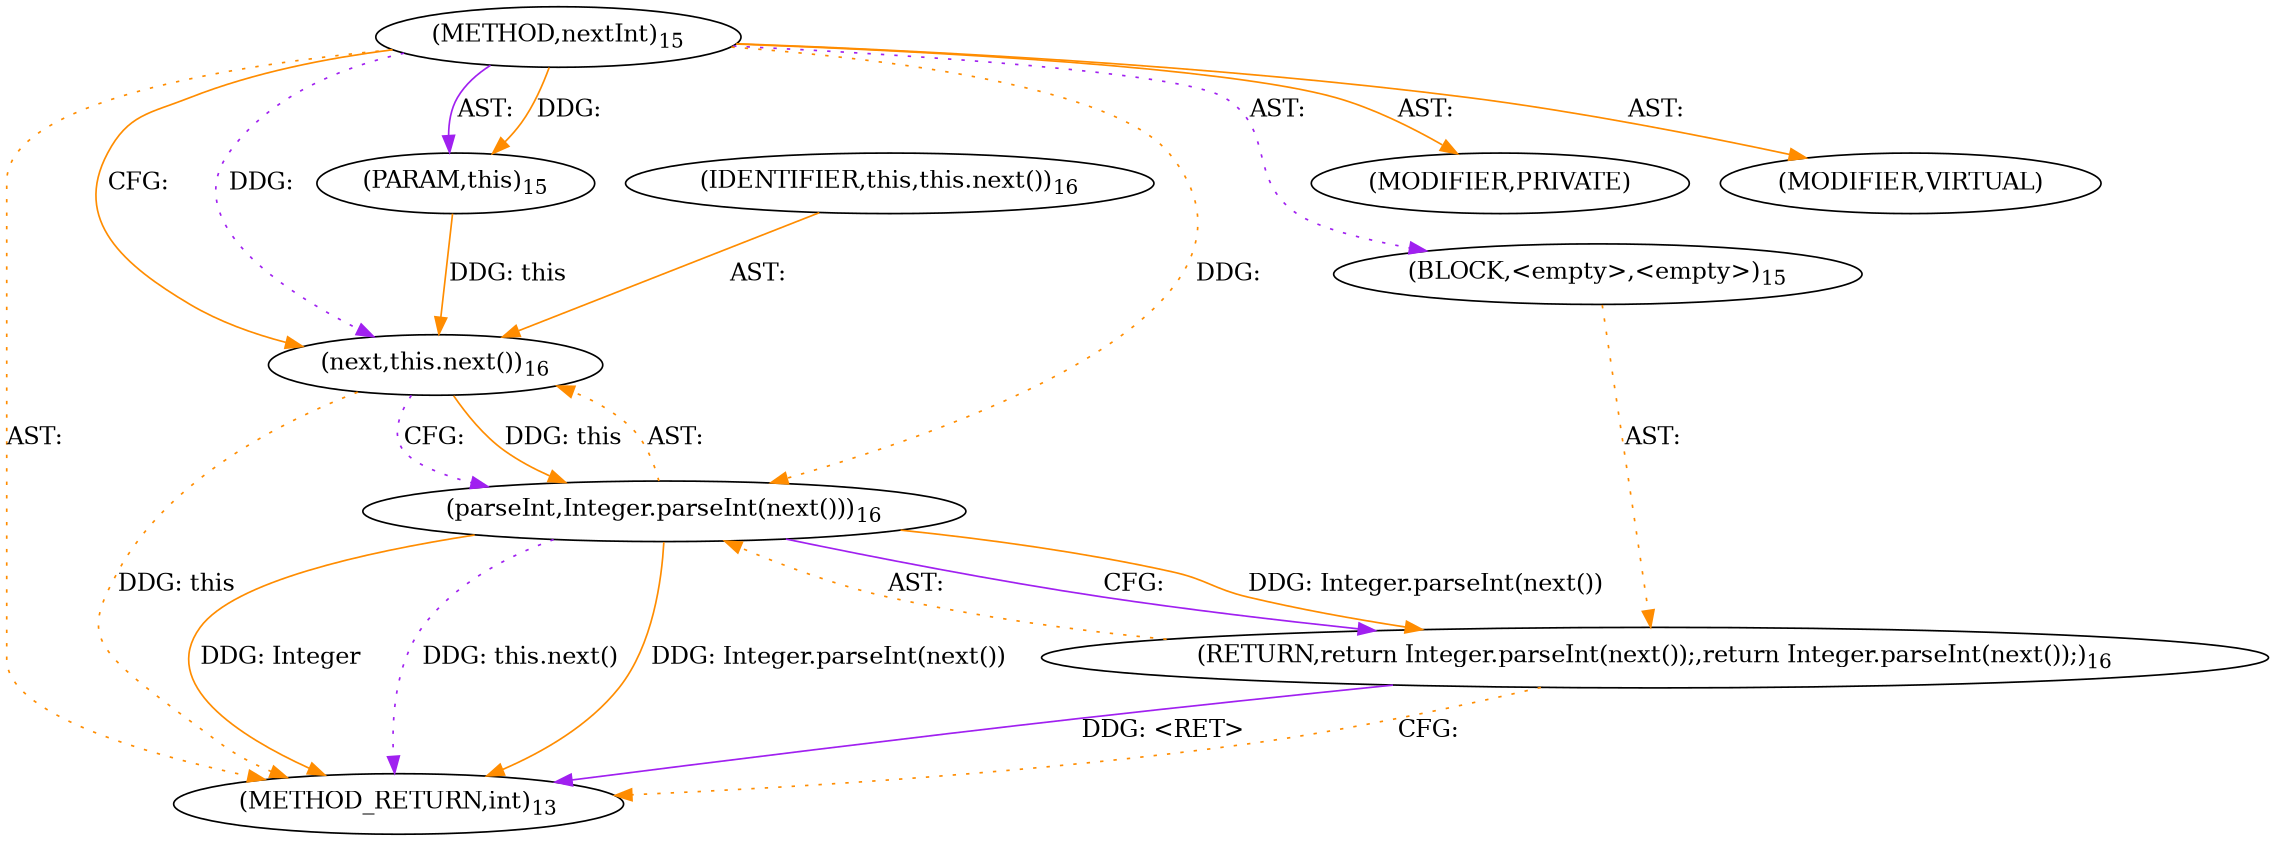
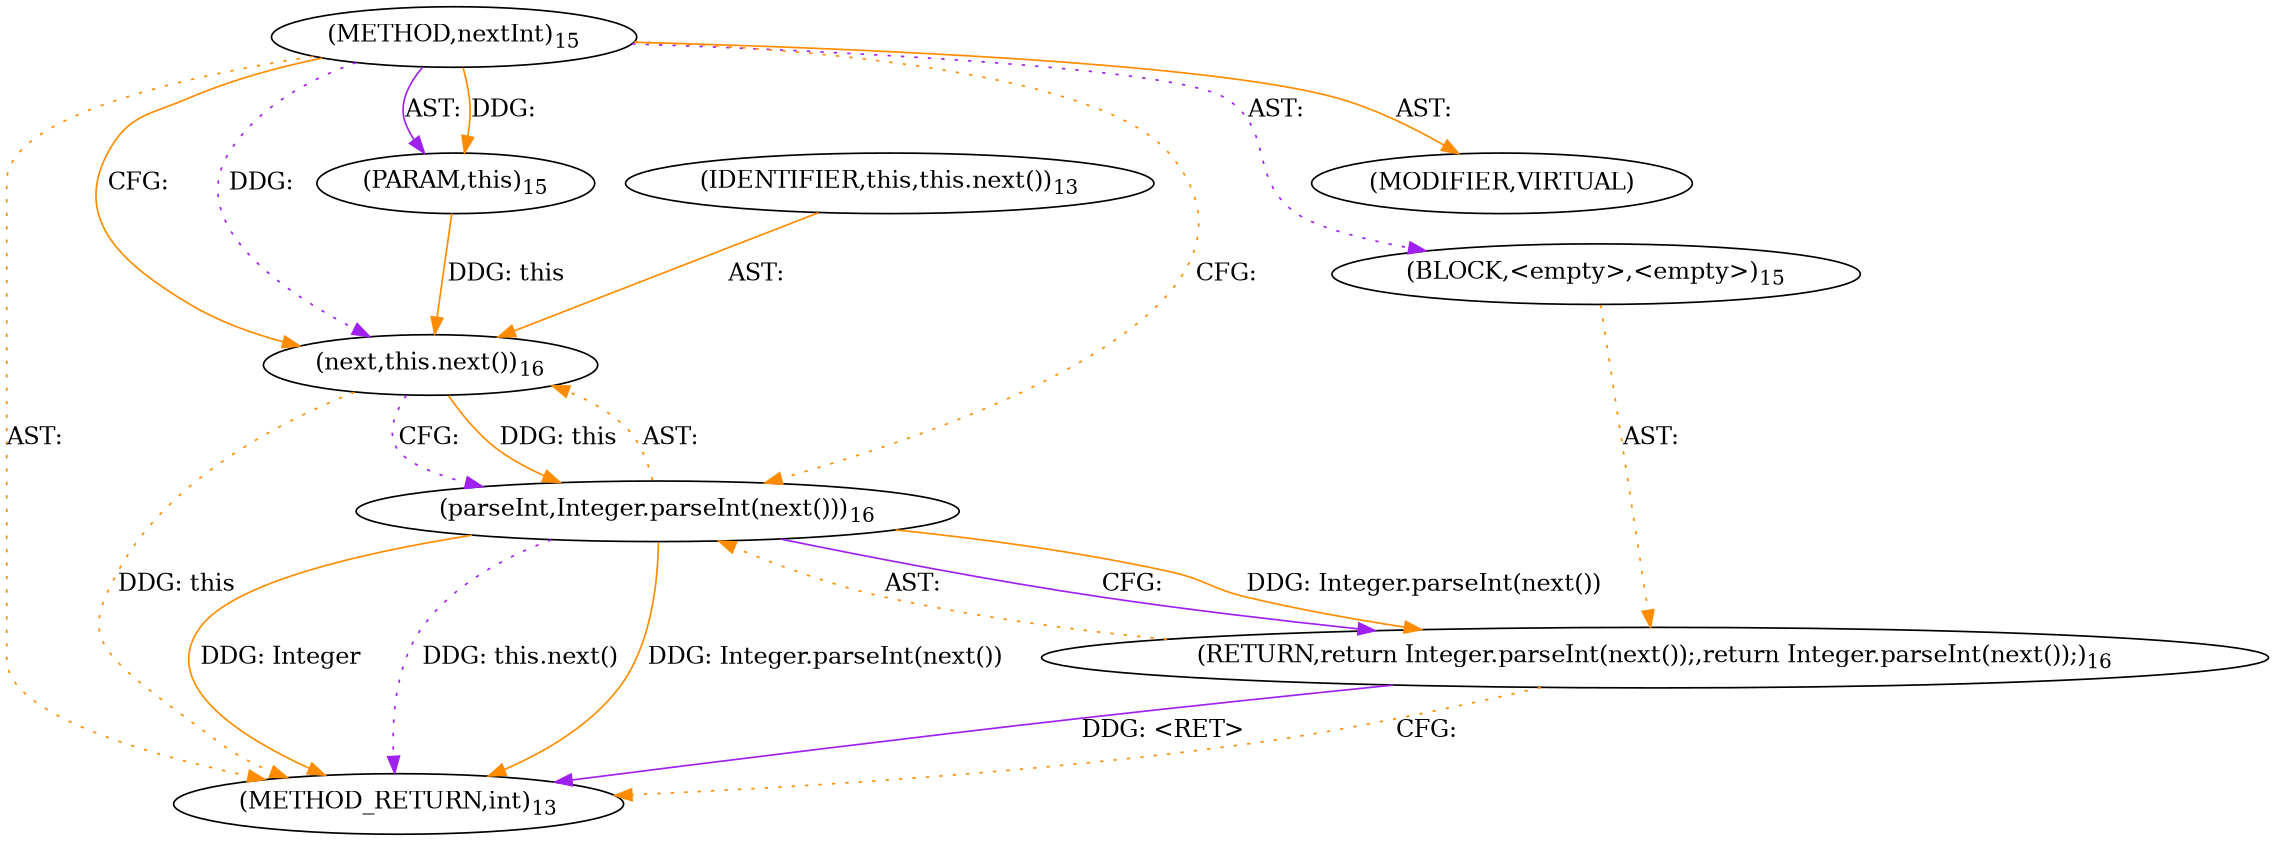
  digraph {
    edge [color=darkorange style=solid]
    n1 [label=<(METHOD,nextInt)<SUB>15</SUB>>]
    n2 [label=<(PARAM,this)<SUB>15</SUB>>]
    n3 [label=<(BLOCK,&lt;empty&gt;,&lt;empty&gt;)<SUB>15</SUB>>]
    n4 [label=<(parseInt,Integer.parseInt(next()))<SUB>16</SUB>>]
    n5 [label=<(next,this.next())<SUB>16</SUB>>]
-   n6 [label=<(MODIFIER,PRIVATE)>]
    n7 [label=<(MODIFIER,VIRTUAL)>]
    n8 [label=<(METHOD_RETURN,int)<SUB>13</SUB>>]
    n9 [label=<(RETURN,return Integer.parseInt(next());,return Integer.parseInt(next());)<SUB>16</SUB>>]
-   n10 [label=<(IDENTIFIER,this,this.next())<SUB>16</SUB>>]
+   n10 [label=<(IDENTIFIER,this,this.next())<SUB>13</SUB>>]
    n1 -> n2 [color=purple label="AST: "]
    n1 -> n2 [label="DDG: "]
    n1 -> n3 [color=purple label="AST: " style=dotted]
-   n1 -> n4 [label="DDG: " style=dotted]
+   n1 -> n4 [label="CFG: " style=dotted]
    n1 -> n5 [label="CFG: "]
    n1 -> n5 [color=purple label="DDG: " style=dotted]
-   n1 -> n6 [label="AST: "]
    n1 -> n7 [label="AST: "]
    n1 -> n8 [label="AST: " style=dotted]
    n2 -> n5 [label="DDG: this"]
    n3 -> n9 [label="AST: " style=dotted]
    n4 -> n5 [label="AST: " style=dotted]
    n4 -> n8 [label="DDG: Integer"]
    n4 -> n8 [color=purple label="DDG: this.next()" style=dotted]
    n4 -> n8 [label="DDG: Integer.parseInt(next())"]
    n4 -> n9 [color=purple label="CFG: "]
    n4 -> n9 [label="DDG: Integer.parseInt(next())"]
    n5 -> n4 [color=purple label="CFG: " style=dotted]
    n5 -> n4 [label="DDG: this"]
    n5 -> n8 [label="DDG: this" style=dotted]
    n9 -> n4 [label="AST: " style=dotted]
    n9 -> n8 [label="CFG: " style=dotted]
    n9 -> n8 [color=purple label="DDG: &lt;RET&gt;"]
    n10 -> n5 [label="AST: "]
  }
